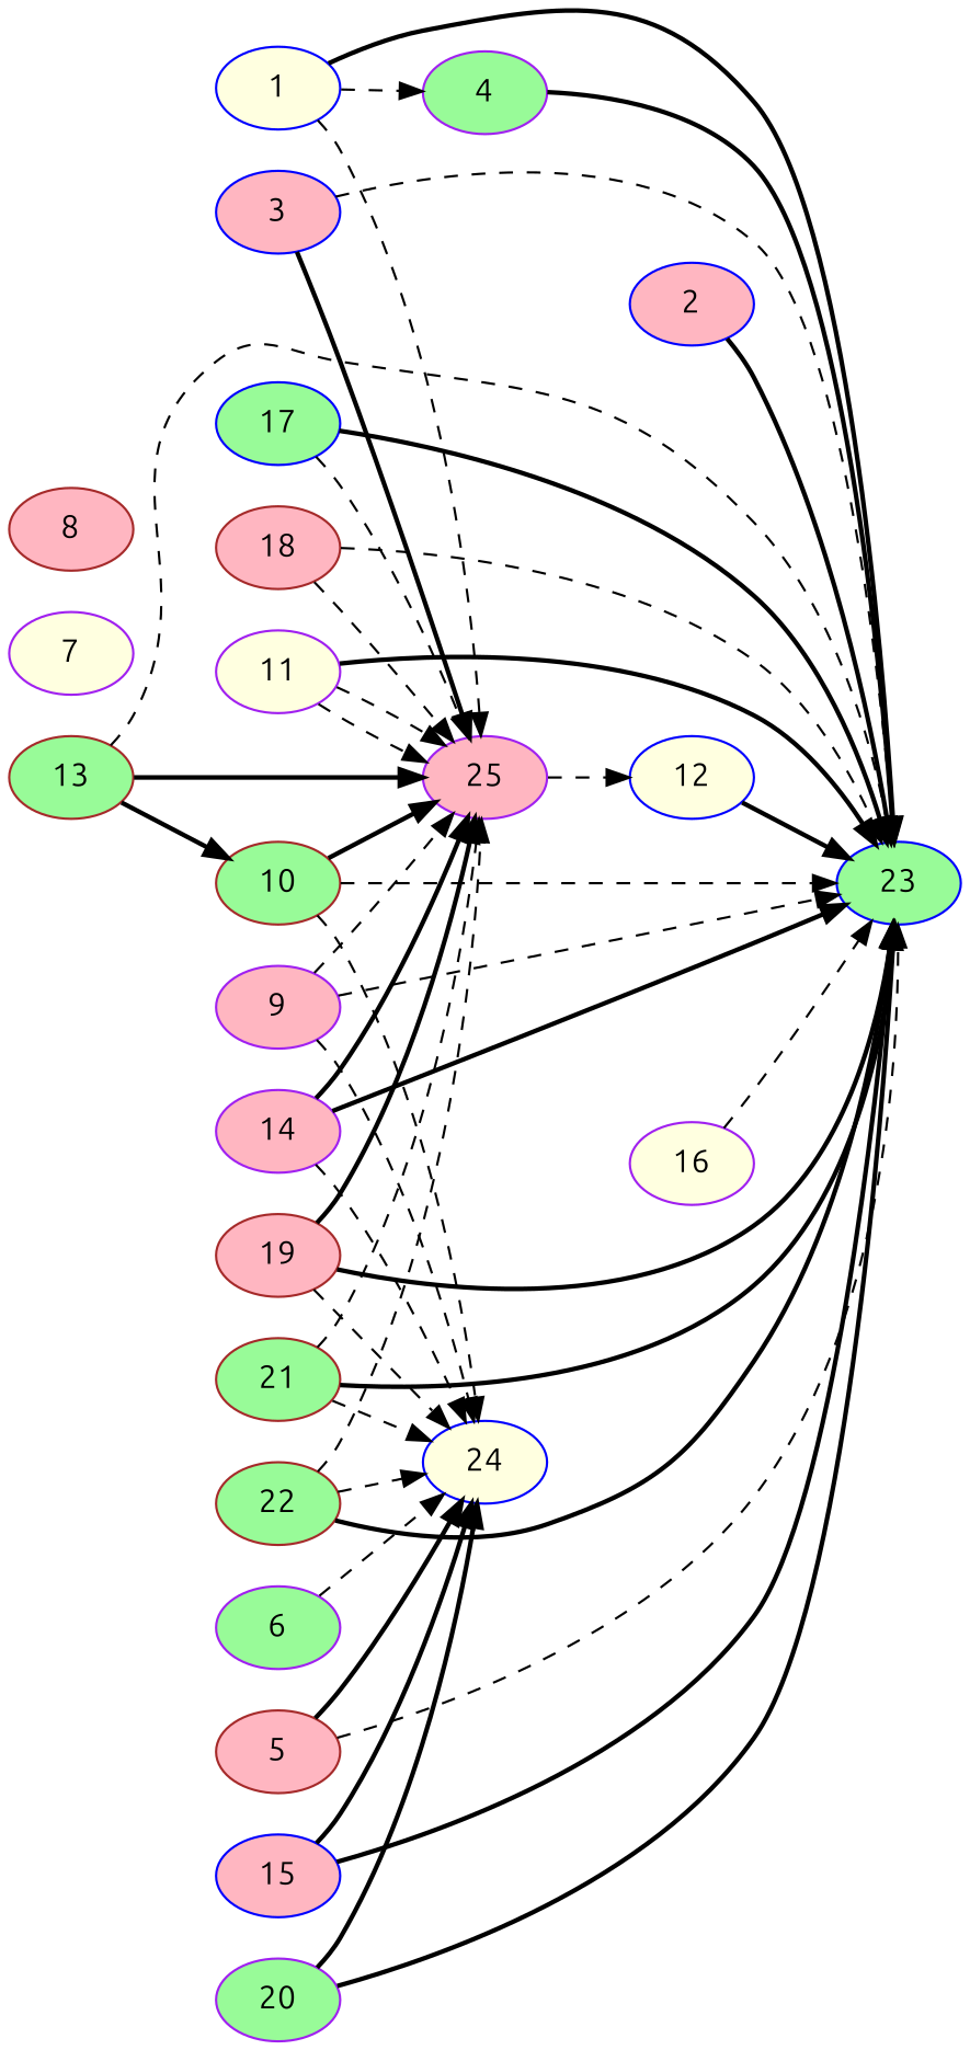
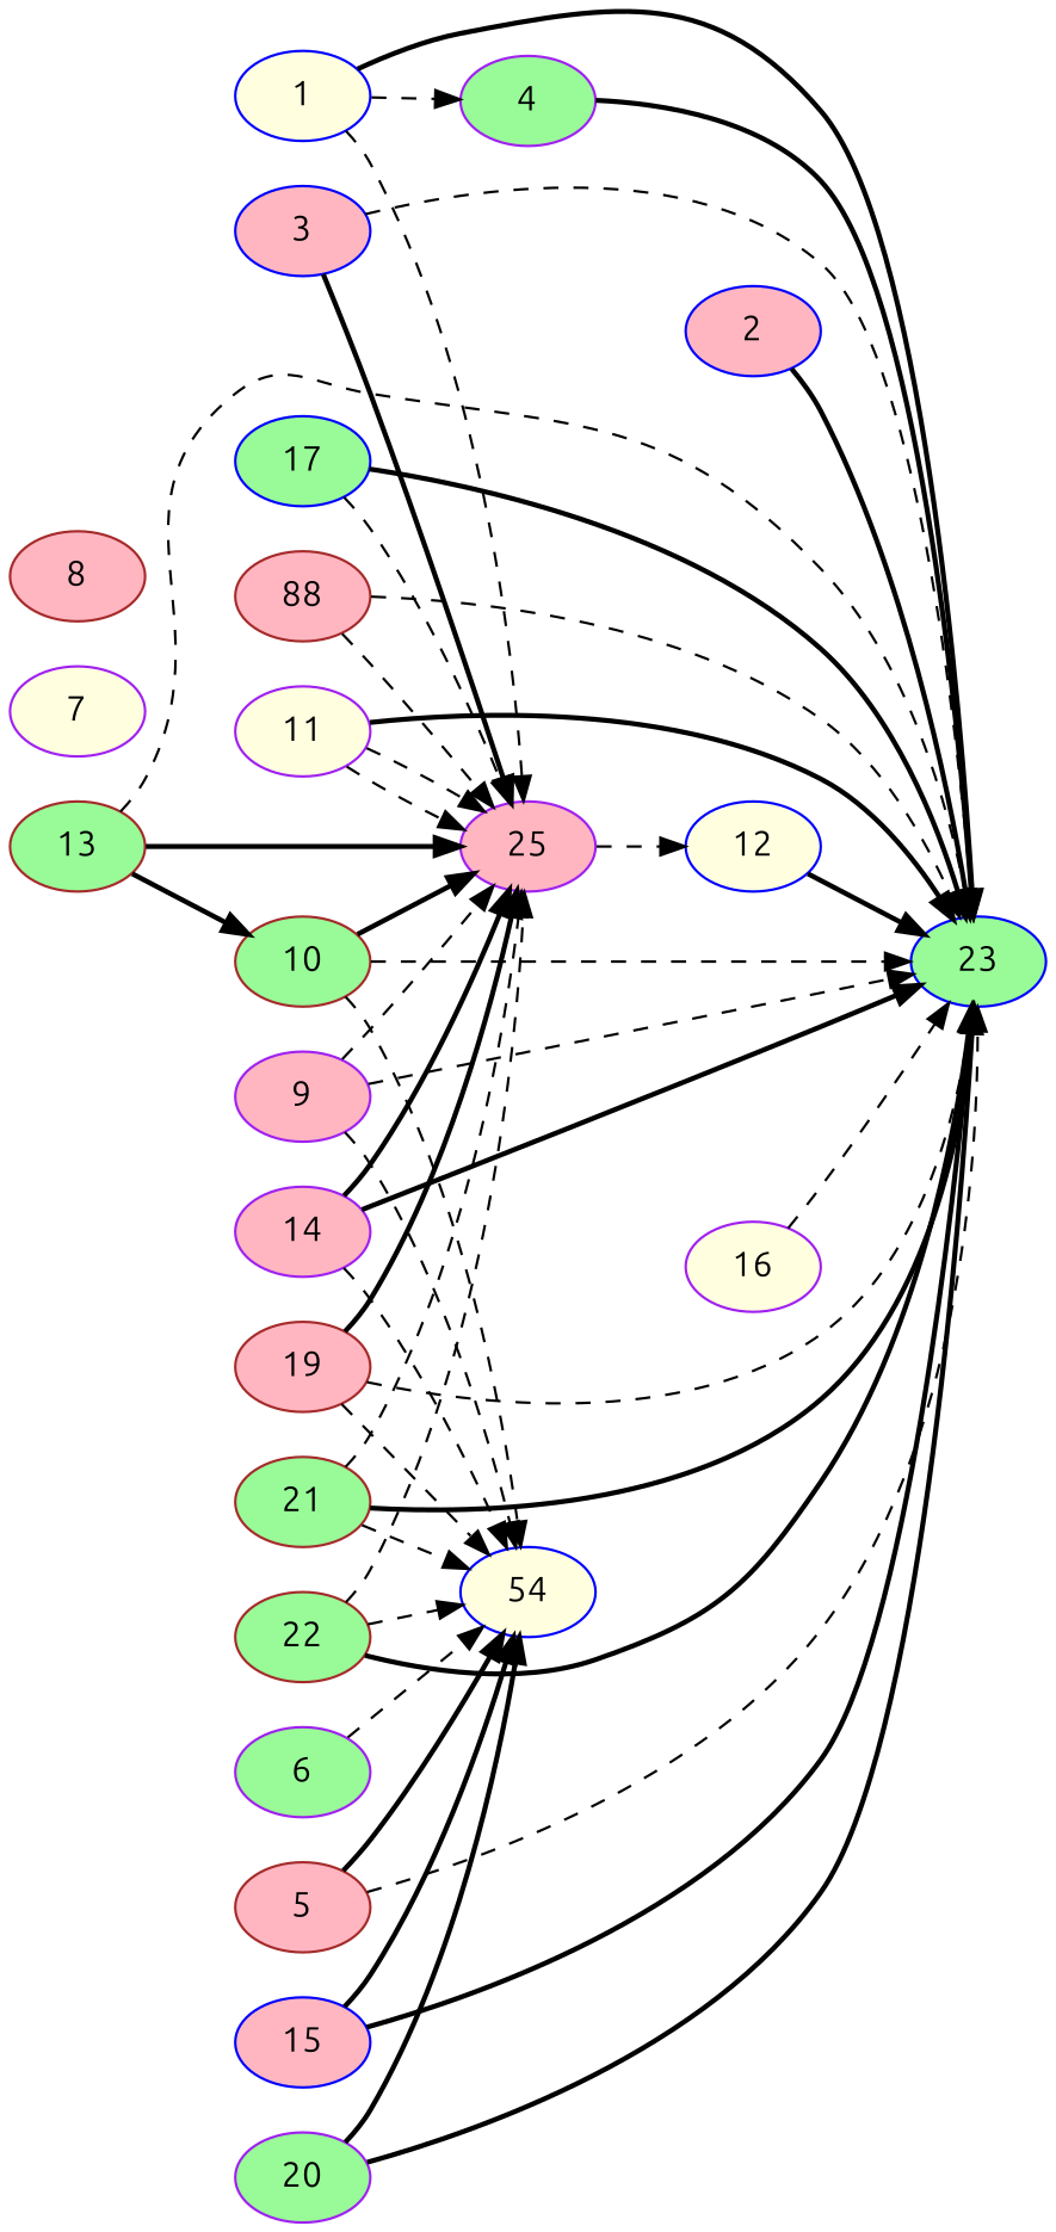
  digraph {
    fontname=Ubuntu
    rankdir=LR
    node [alpha=0.12 color=purple fillcolor=lightpink fontname=Ubuntu style=filled]
    edge [fontname=Ubuntu style=dashed]
    1 [alpha=0.13 color=blue expect_size=32776192 fillcolor=lightyellow]
    23 [color=blue expect_size=34443264 fillcolor=palegreen]
    25 [alpha=0.05 expect_size=37412864]
    4 [alpha=0.03 expect_size=17280000 fillcolor=palegreen]
-   24 [alpha=0.17 color=blue expect_size=32208896 fillcolor=lightyellow]
+   24 [alpha=0.17 color=blue expect_size=32208896 fillcolor=lightyellow label=54]
    12 [alpha=0.15 color=blue expect_size=44339200 fillcolor=lightyellow]
    2 [alpha=0.01 color=blue expect_size=27248640]
    3 [alpha=0.01 color=blue expect_size=36889600]
    5 [alpha=0.04 color=brown expect_size=11875328]
    6 [alpha=0.00 expect_size=20648960 fillcolor=palegreen]
    7 [alpha=0.05 expect_size=48909312 fillcolor=lightyellow]
    8 [alpha=0.11 color=brown expect_size=28718080]
    9 [expect_size=38539264]
    10 [alpha=0.11 color=brown expect_size=46753792 fillcolor=palegreen]
    11 [expect_size=12603392 fillcolor=lightyellow]
    13 [alpha=0.19 color=brown expect_size=46151680 fillcolor=palegreen]
    14 [alpha=0.02 expect_size=49296384]
    15 [alpha=0.08 color=blue expect_size=10027008]
    16 [alpha=0.03 expect_size=20319232 fillcolor=lightyellow]
    17 [alpha=0.04 color=blue expect_size=21312512 fillcolor=palegreen]
-   18 [alpha=0.07 color=brown expect_size=32769024]
+   18 [alpha=0.07 color=brown expect_size=32769024 label=88]
    19 [alpha=0.04 color=brown expect_size=12140544]
    20 [alpha=0.09 expect_size=41375744 fillcolor=palegreen]
    21 [alpha=0.06 color=brown expect_size=19159040 fillcolor=palegreen]
    22 [alpha=0.13 color=brown expect_size=47142912 fillcolor=palegreen]
    1 -> 23 [style=bold]
    1 -> 25
    1 -> 4
    25 -> 12
    4 -> 23 [style=bold]
    12 -> 23 [style=bold]
    2 -> 23 [style=bold]
    3 -> 23
    3 -> 25 [style=bold]
    5 -> 23
    5 -> 24 [style=bold]
    6 -> 24
    9 -> 23
    9 -> 25
    9 -> 24
    10 -> 23
    10 -> 25 [style=bold]
    10 -> 24
    11 -> 23 [style=bold]
    11 -> 25
    11 -> 25
    13 -> 23
    13 -> 25 [style=bold]
    13 -> 10 [style=bold]
    14 -> 23 [style=bold]
    14 -> 25 [style=bold]
    14 -> 24
    15 -> 23 [style=bold]
    15 -> 24 [style=bold]
    16 -> 23
    17 -> 23 [style=bold]
    17 -> 25
    18 -> 23
    18 -> 25
-   19 -> 23 [style=bold]
+   19 -> 23
    19 -> 25 [style=bold]
    19 -> 24
    20 -> 23 [style=bold]
    20 -> 24 [style=bold]
    21 -> 23 [style=bold]
    21 -> 25
    21 -> 24
    22 -> 23 [style=bold]
    22 -> 25
    22 -> 24
  }
